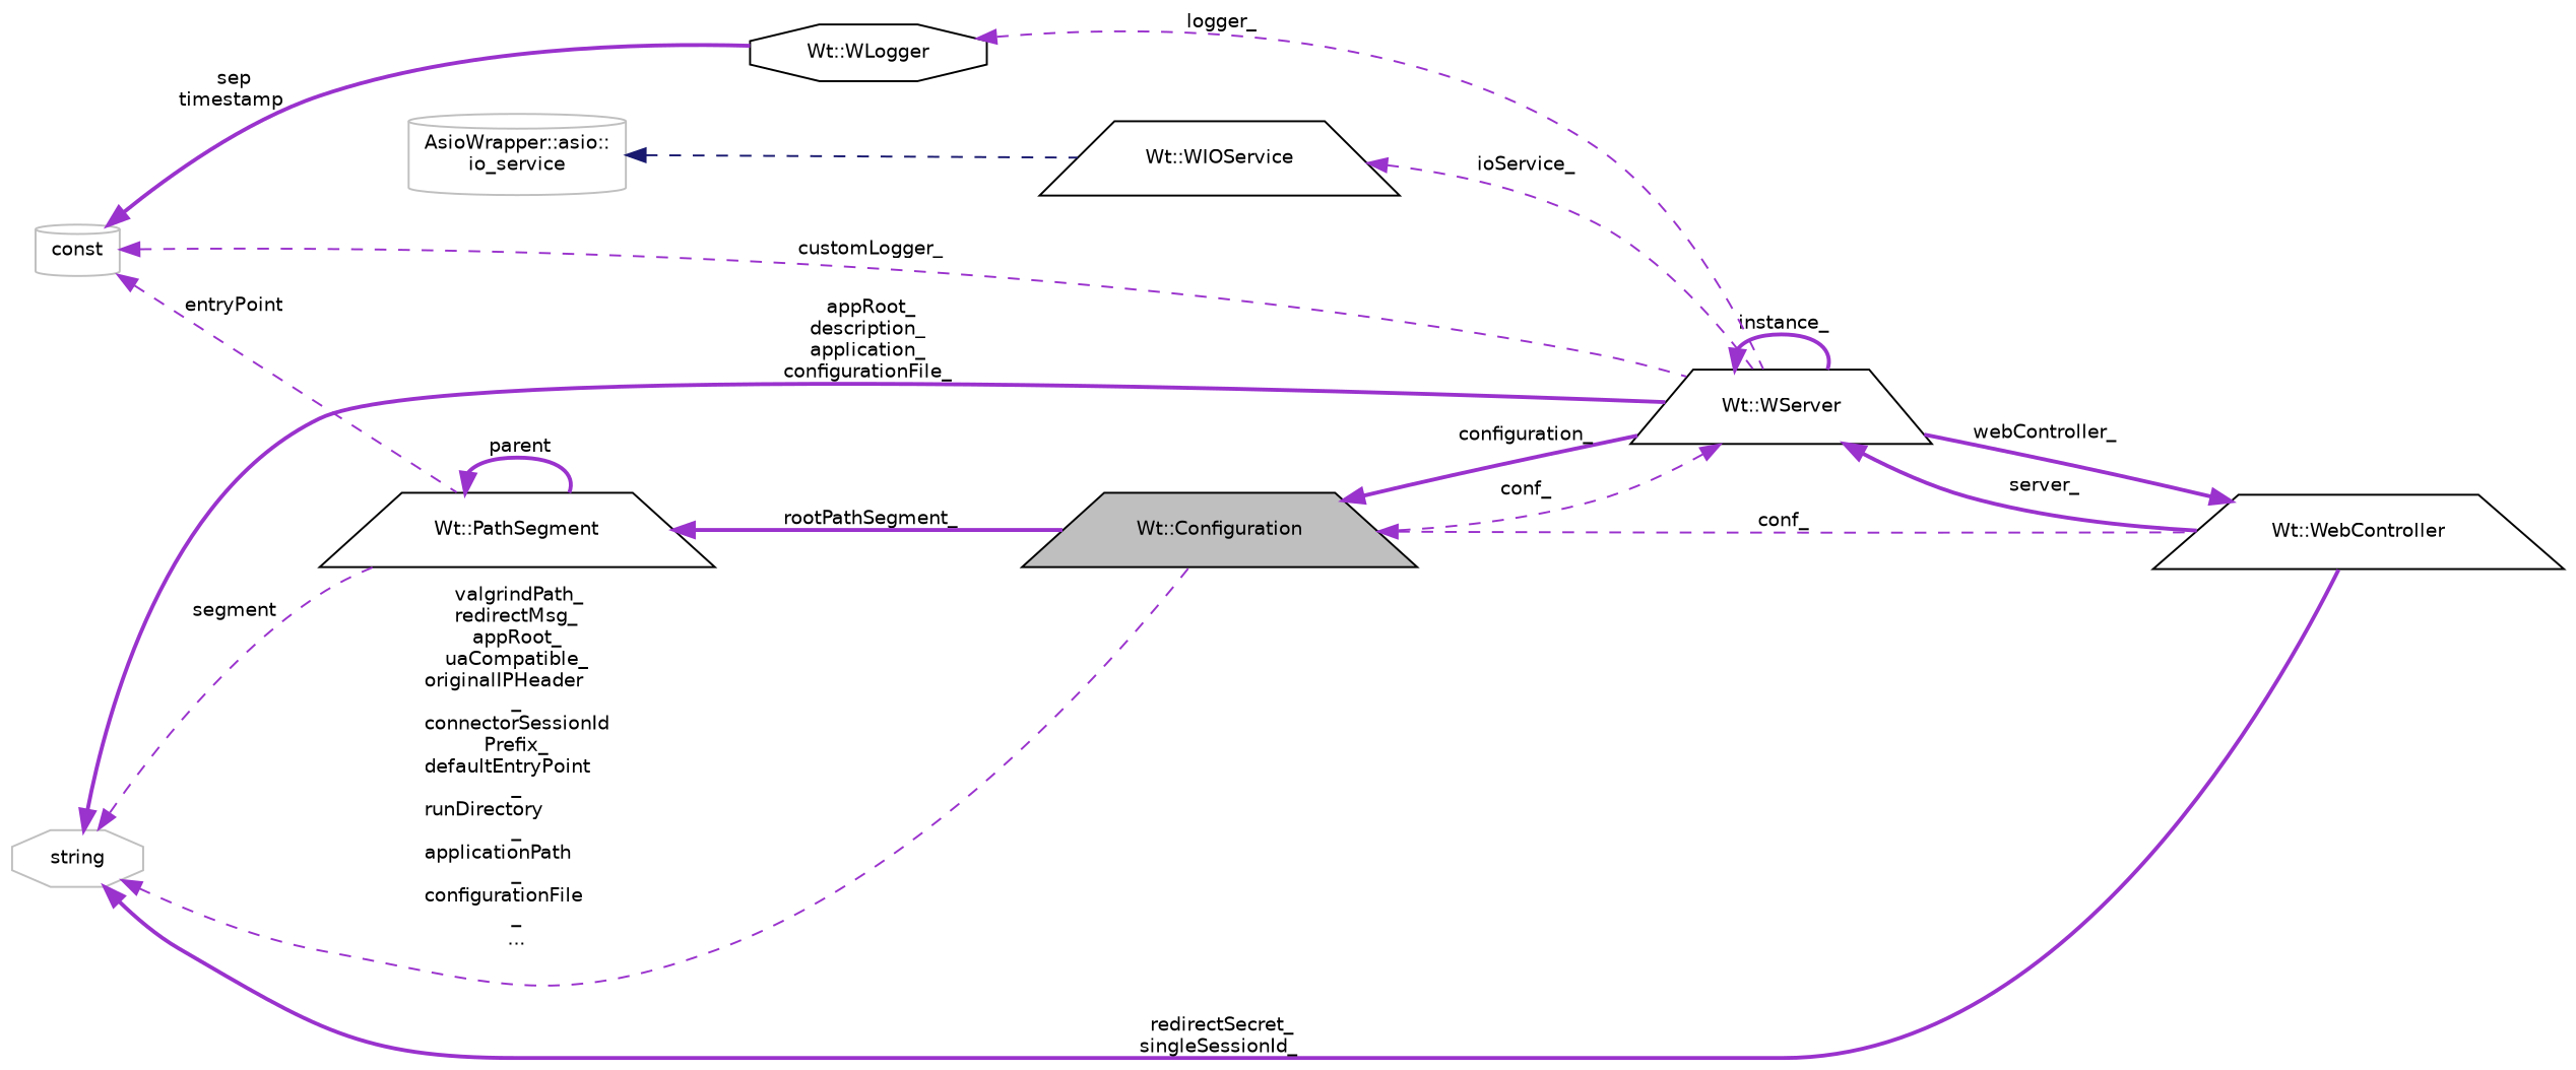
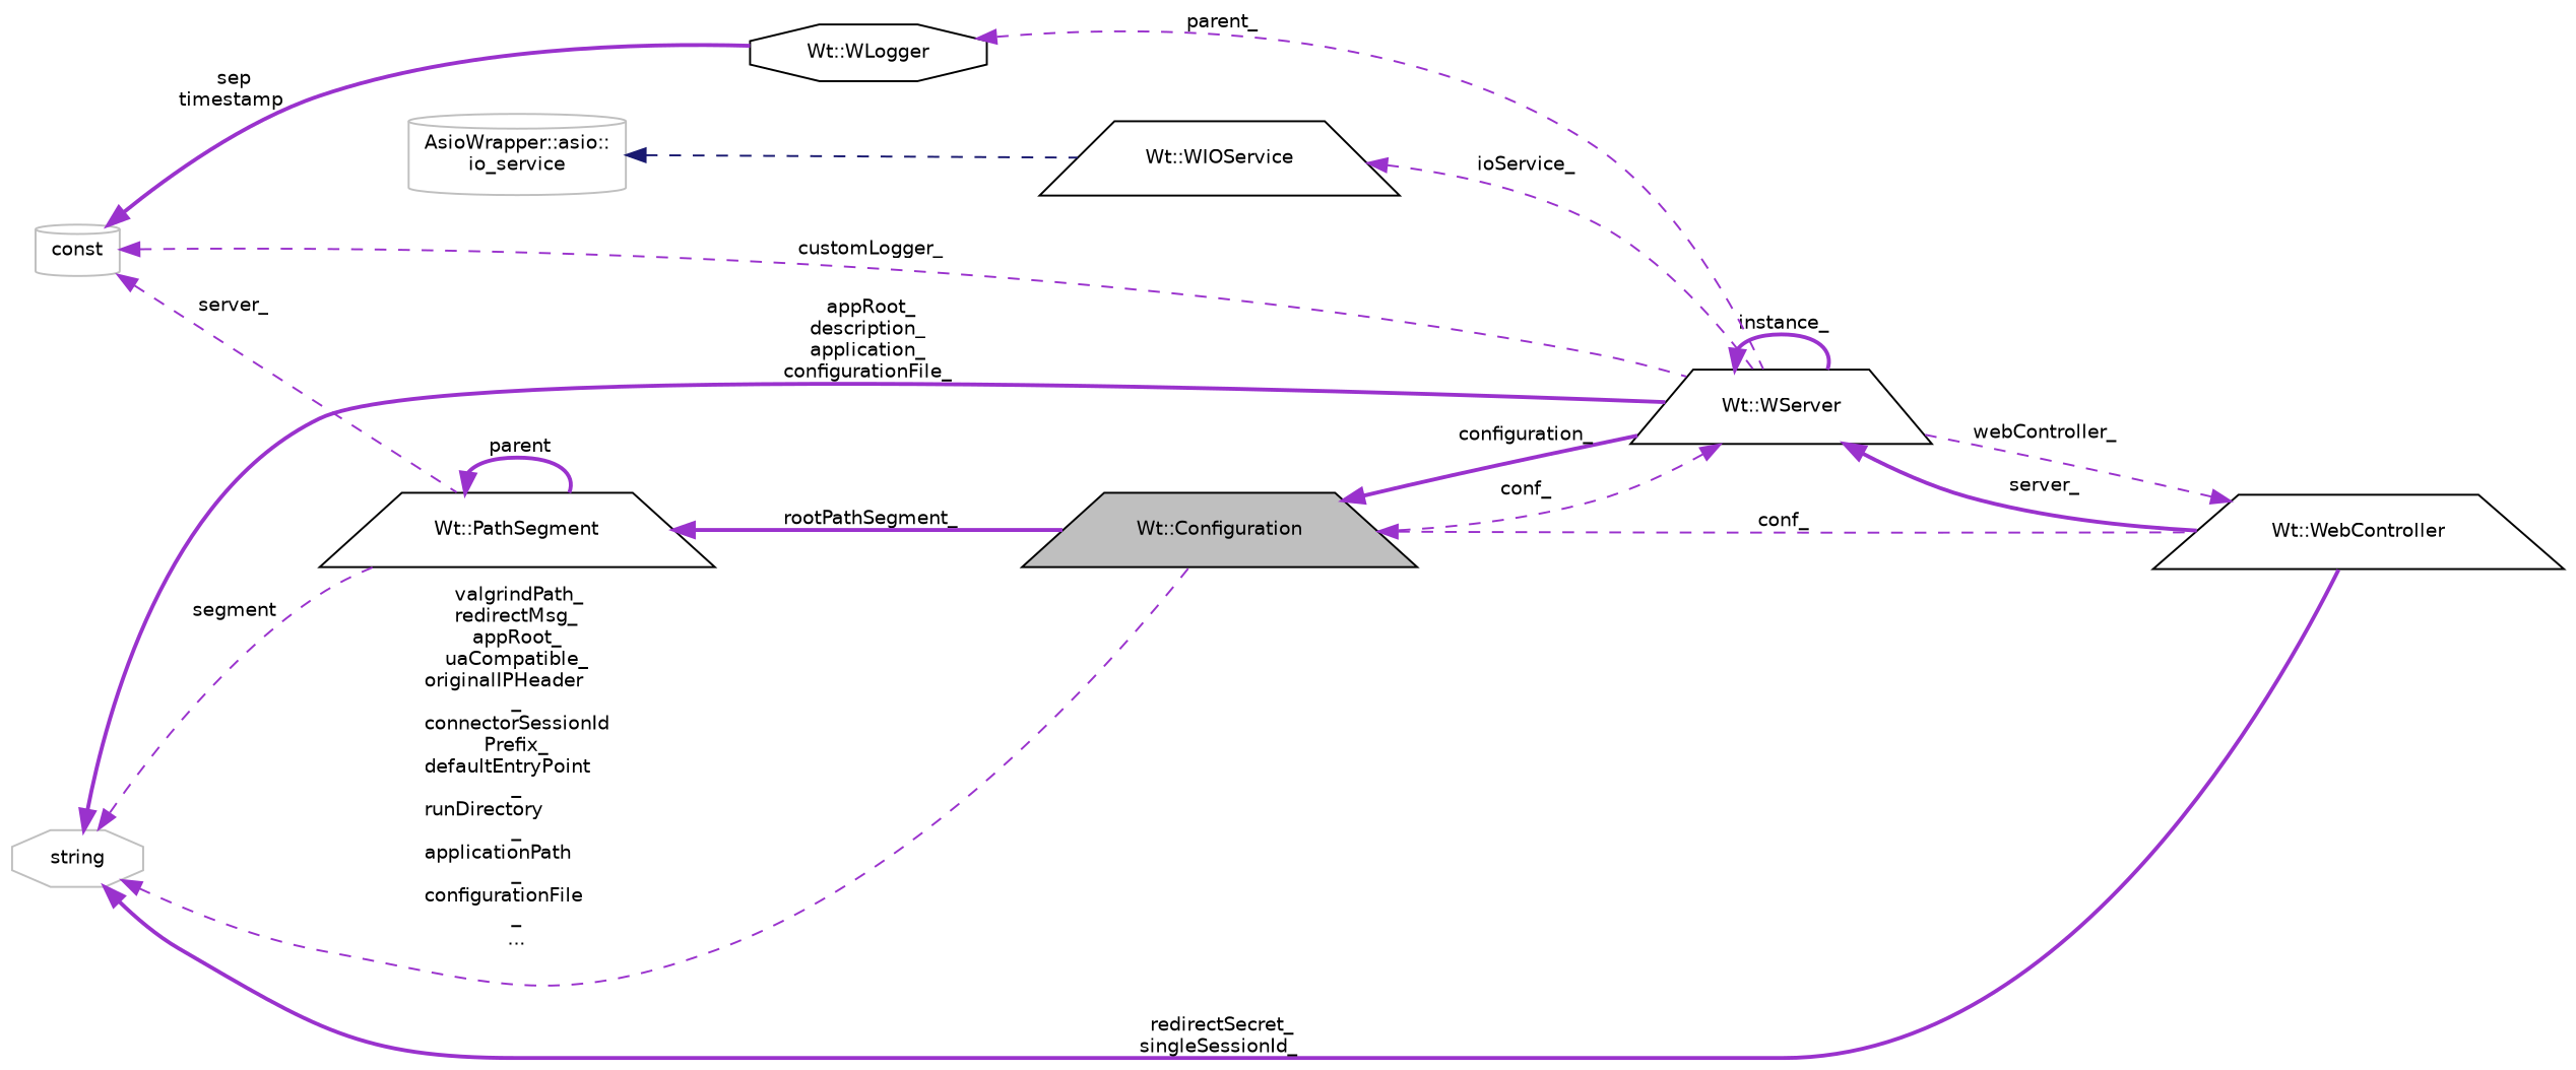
  digraph {
    fontname="DejaVu Sans"
    rankdir=LR
    node [color=black fillcolor=white fontname="DejaVu Sans" fontsize=10 shape=trapezium style=filled]
    edge [color=darkorchid3 dir=back fontname="DejaVu Sans" fontsize=10 labelfontname=Helvetica labelfontsize=10 style=bold]
    n1 [fillcolor=grey75 fontcolor=black height=0.2 label="Wt::Configuration" width=0.4]
    n2 [height=0.2 label="Wt::WServer" width=0.4]
    n3 [height=0.2 label="Wt::WebController" width=0.4]
    n4 [height=0.2 label="Wt::PathSegment" width=0.4]
    n5 [color=grey75 height=0.2 label=string shape=octagon width=0.4]
    n6 [color=grey75 height=0.2 label=const shape=cylinder width=0.4]
    n7 [height=0.2 label="Wt::WLogger" shape=octagon width=0.4]
    n8 [height=0.2 label="Wt::WIOService" width=0.4]
    n9 [color=grey75 height=0.2 label="AsioWrapper::asio::\lio_service" shape=cylinder width=0.4]
    n1 -> n2 [label=" configuration_"]
    n1 -> n3 [label=" conf_" style=dashed]
    n2 -> n1 [label=" conf_" style=dashed]
    n2 -> n2 [label=" instance_"]
    n2 -> n3 [label=" server_"]
-   n3 -> n2 [label=" webController_"]
+   n3 -> n2 [label=" webController_" style=dashed]
    n4 -> n1 [label=" rootPathSegment_"]
    n4 -> n4 [label=" parent"]
    n5 -> n1 [label=" valgrindPath_\nredirectMsg_\nappRoot_\nuaCompatible_\noriginalIPHeader\l_\nconnectorSessionId\lPrefix_\ndefaultEntryPoint\l_\nrunDirectory\l_\napplicationPath\l_\nconfigurationFile\l_\n..." style=dashed]
    n5 -> n2 [label=" appRoot_\ndescription_\napplication_\nconfigurationFile_"]
    n5 -> n3 [label=" redirectSecret_\nsingleSessionId_"]
    n5 -> n4 [label=" segment" style=dashed]
    n6 -> n2 [label=" customLogger_" style=dashed]
-   n6 -> n4 [label=" entryPoint" style=dashed]
+   n6 -> n4 [label=" server_" style=dashed]
    n6 -> n7 [label=" sep\ntimestamp"]
-   n7 -> n2 [label=" logger_" style=dashed]
+   n7 -> n2 [label=" parent_" style=dashed]
    n8 -> n2 [label=" ioService_" style=dashed]
    n9 -> n8 [color=midnightblue style=dashed]
  }
